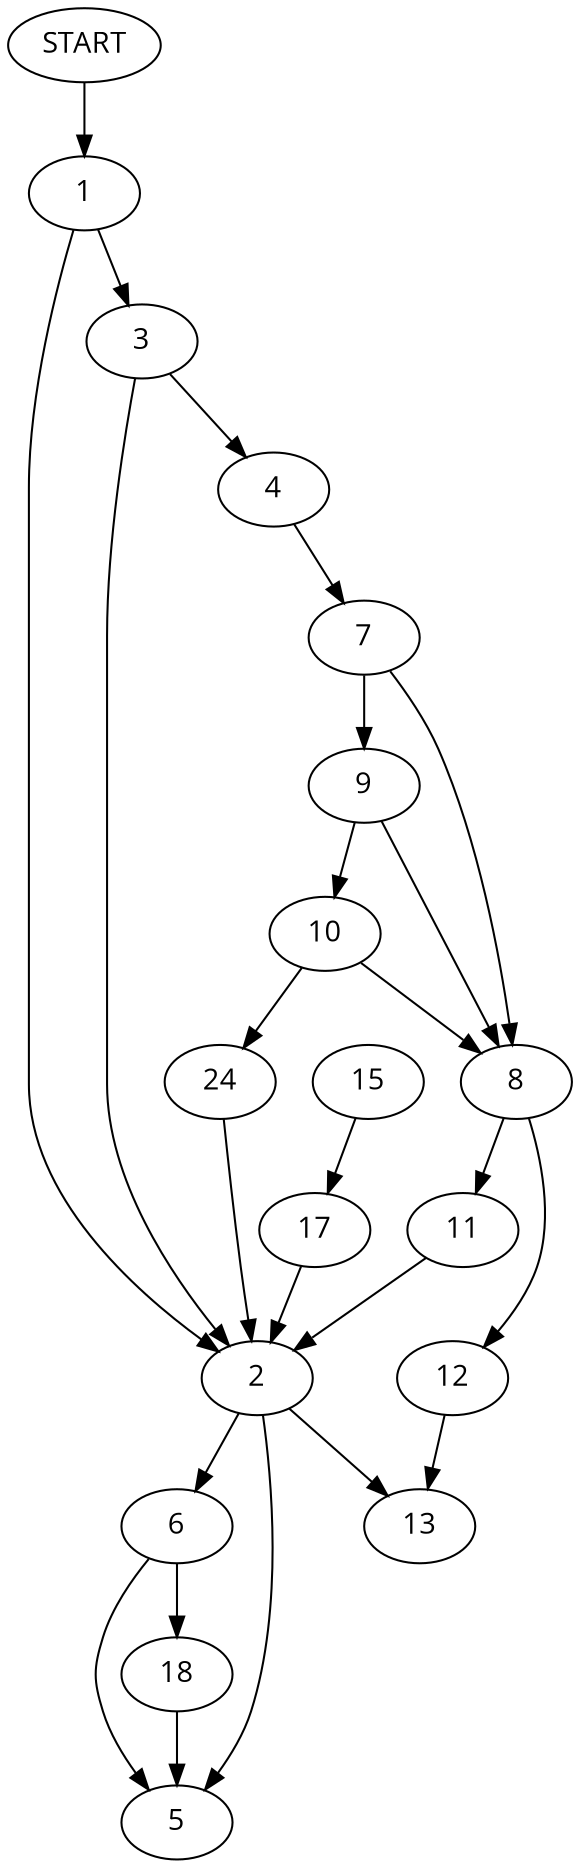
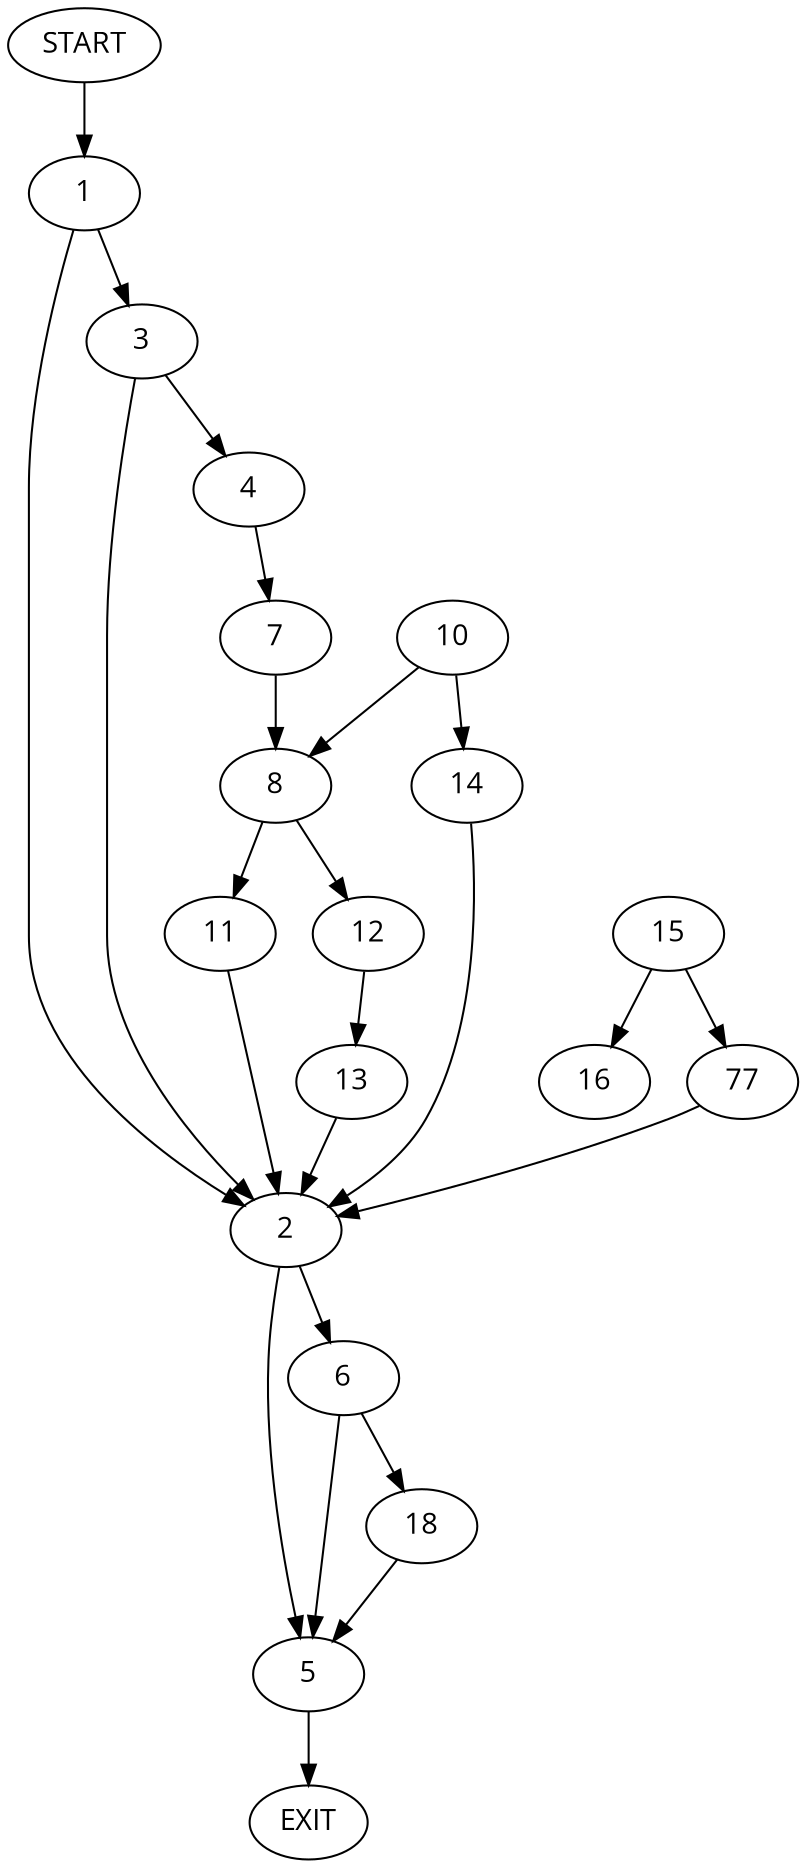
  digraph {
    fontname="Open Sans"
    node [fontname="Open Sans"]
    edge [fontname="Open Sans"]
    n1 [label=START]
    1
    2
    3
+   n5 [label=EXIT]
    5
    6
    4
    18
    7
    8
-   9
    11
    12
    10
    13
-   14 [label=24]
+   14
    15
-   17
+   16
+   17 [label=77]
    n1 -> 1
    1 -> 2
    1 -> 3
    2 -> 5
    2 -> 6
    3 -> 2
    3 -> 4
+   5 -> n5
    6 -> 5
    6 -> 18
    4 -> 7
    18 -> 5
    7 -> 8
-   7 -> 9
    8 -> 11
    8 -> 12
-   9 -> 8
-   9 -> 10
    11 -> 2
    12 -> 13
    10 -> 8
    10 -> 14
-   2 -> 13
+   13 -> 2
    14 -> 2
+   15 -> 16
    15 -> 17
    17 -> 2
  }
